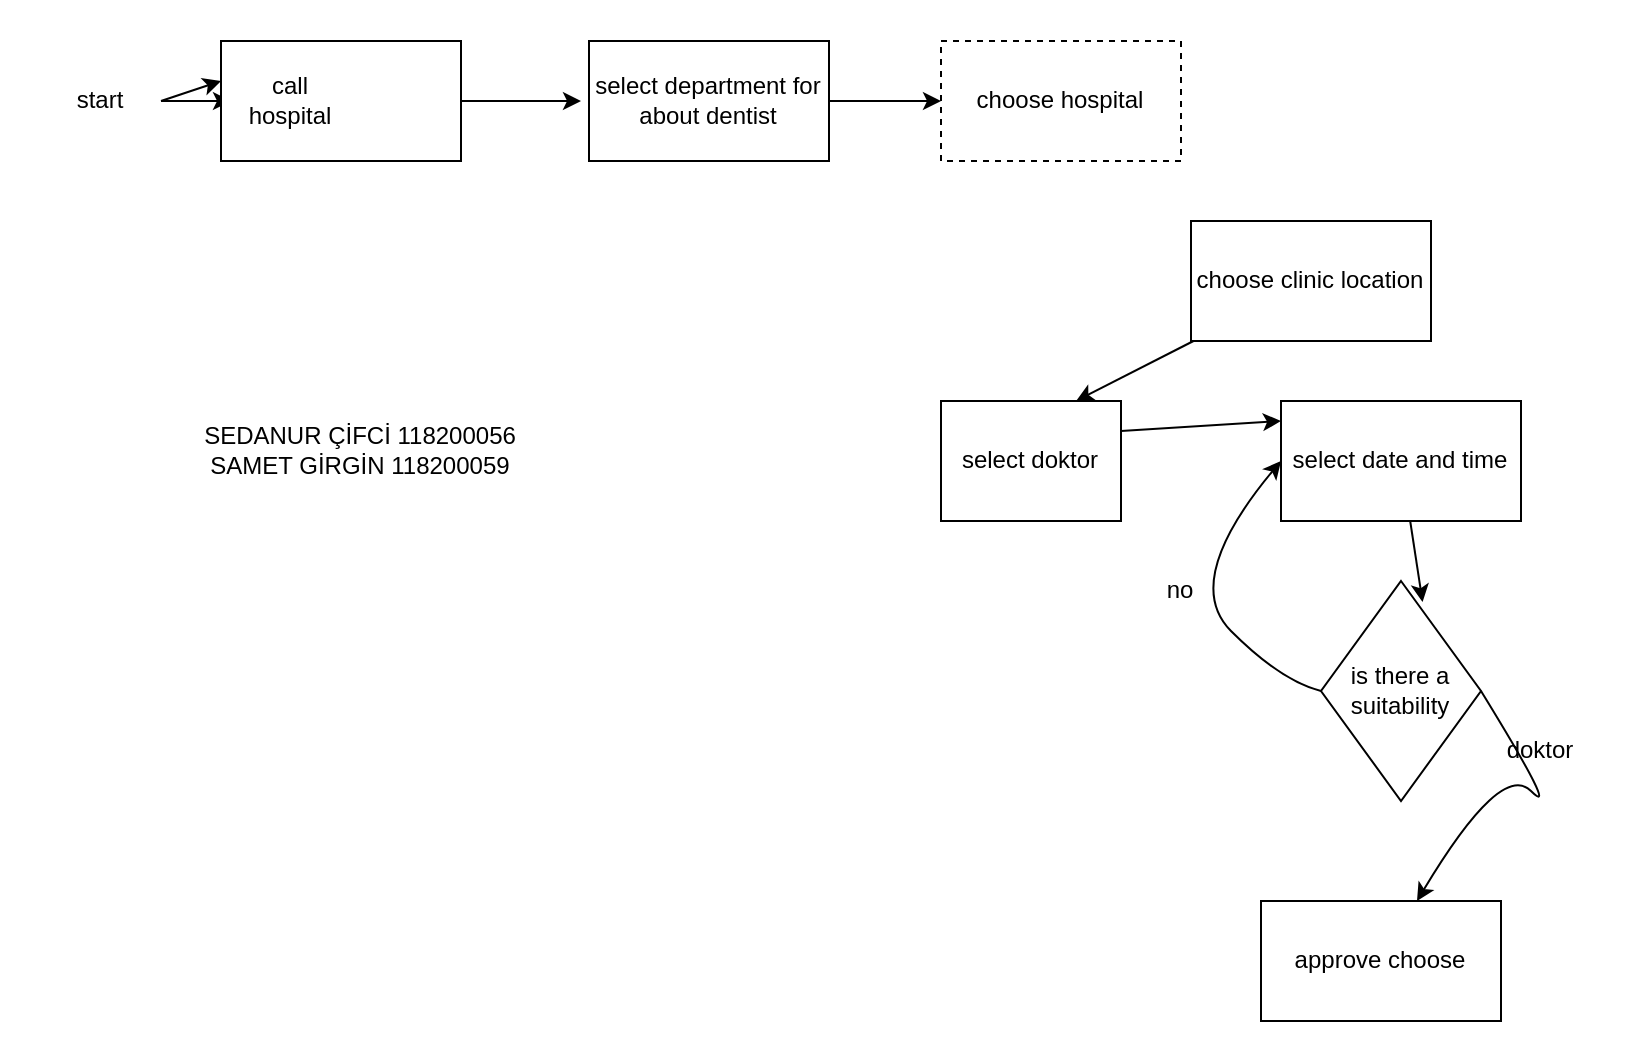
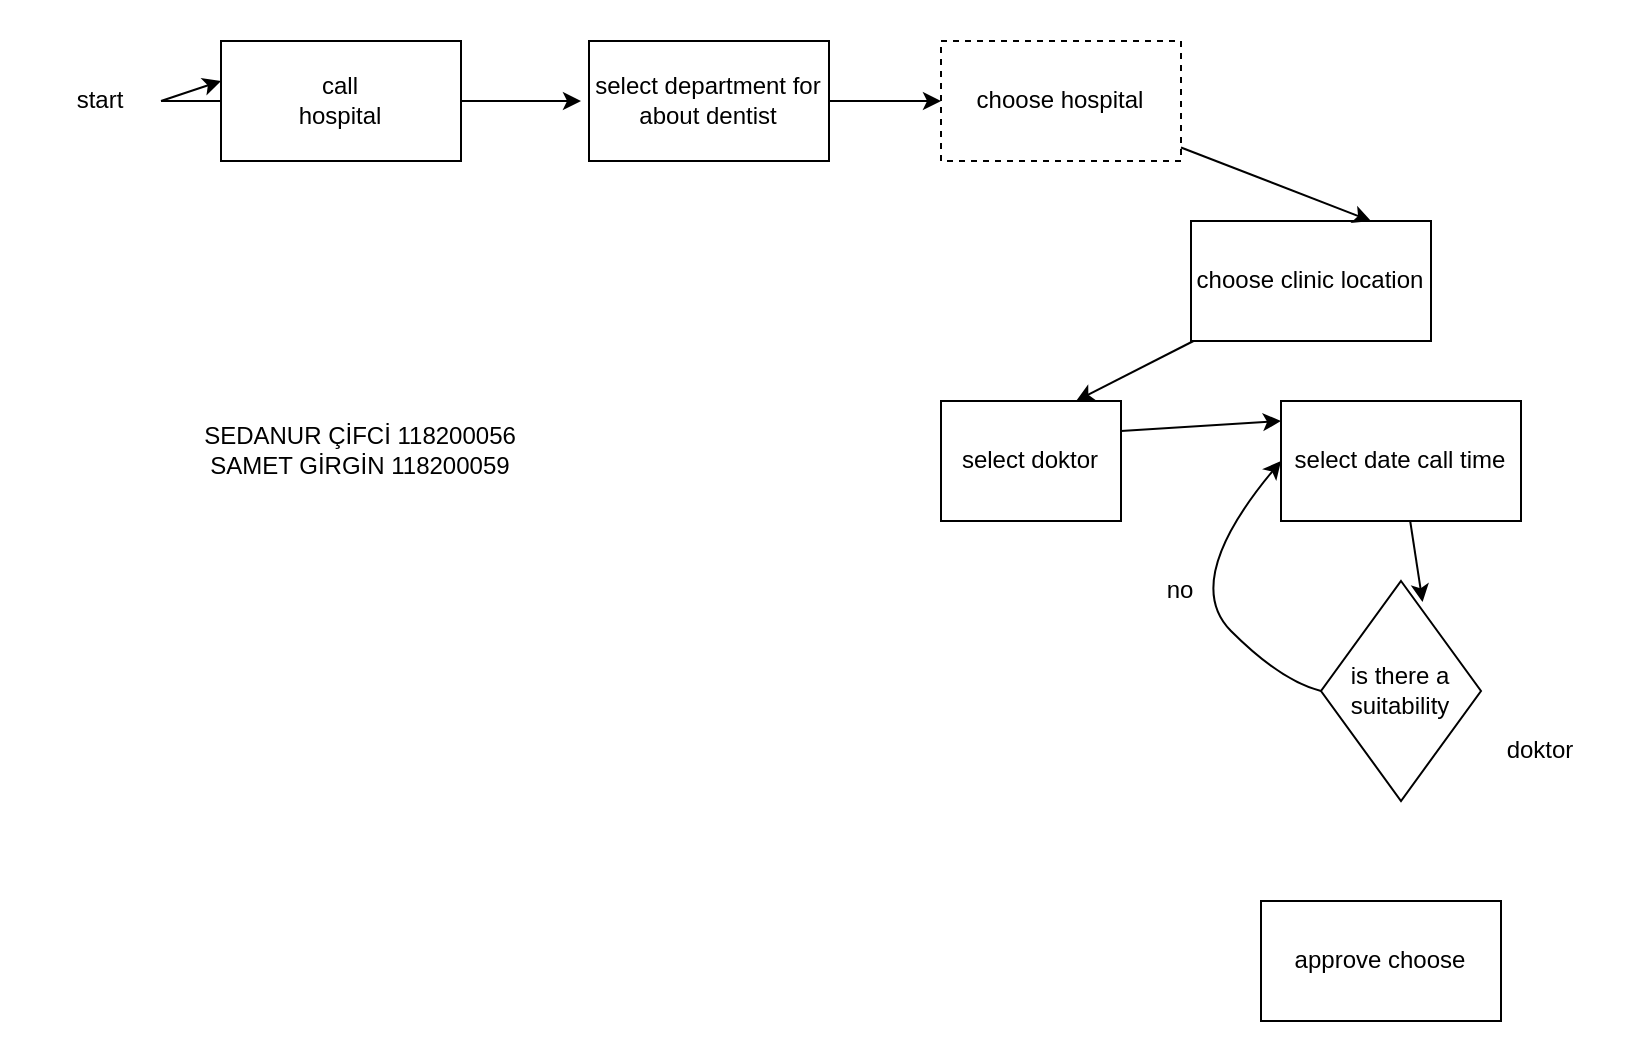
  <mxCell id="0" />
  <mxCell id="1" parent="0" />
  <mxCell id="2" value="" style="edgeStyle=orthogonalEdgeStyle;rounded=0;orthogonalLoop=1;jettySize=auto;html=1;" edge="1" parent="1" source="3" target="5"><mxGeometry relative="1" as="geometry" /></mxCell>
  <mxCell id="3" value="start" style="text;html=1;strokeColor=none;fillColor=none;align=center;verticalAlign=middle;whiteSpace=wrap;rounded=0;" vertex="1" parent="1"><mxGeometry x="20" y="35" width="60" height="30" as="geometry" /></mxCell>
  <mxCell id="4" value="" style="rounded=0;whiteSpace=wrap;html=1;" vertex="1" parent="1"><mxGeometry x="110" y="20" width="120" height="60" as="geometry" /></mxCell>
- <mxCell id="5" value="call hospital" style="text;html=1;strokeColor=none;fillColor=none;align=center;verticalAlign=middle;whiteSpace=wrap;rounded=0;" vertex="1" parent="1"><mxGeometry x="115" y="35" width="60" height="30" as="geometry" /></mxCell>
+ <mxCell id="5" value="call hospital" style="text;html=1;strokeColor=none;fillColor=none;align=center;verticalAlign=middle;whiteSpace=wrap;rounded=0;" vertex="1" parent="1"><mxGeometry x="140" y="35" width="60" height="30" as="geometry" /></mxCell>
  <mxCell id="6" value="select doktor" style="rounded=0;whiteSpace=wrap;html=1;" vertex="1" parent="1"><mxGeometry x="470" y="200" width="90" height="60" as="geometry" /></mxCell>
  <mxCell id="7" value="select department for about dentist" style="rounded=0;whiteSpace=wrap;html=1;" vertex="1" parent="1"><mxGeometry x="294" y="20" width="120" height="60" as="geometry" /></mxCell>
  <mxCell id="8" value="choose hospital" style="rounded=0;whiteSpace=wrap;html=1;dashed=1;" vertex="1" parent="1"><mxGeometry x="470" y="20" width="120" height="60" as="geometry" /></mxCell>
  <mxCell id="9" value="choose clinic location" style="rounded=0;whiteSpace=wrap;html=1;" vertex="1" parent="1"><mxGeometry x="595" y="110" width="120" height="60" as="geometry" /></mxCell>
- <mxCell id="10" value="select date and time" style="rounded=0;whiteSpace=wrap;html=1;" vertex="1" parent="1"><mxGeometry x="640" y="200" width="120" height="60" as="geometry" /></mxCell>
+ <mxCell id="10" value="select date call time" style="rounded=0;whiteSpace=wrap;html=1;" vertex="1" parent="1"><mxGeometry x="640" y="200" width="120" height="60" as="geometry" /></mxCell>
  <mxCell id="11" value="is there a suitability" style="rhombus;whiteSpace=wrap;html=1;" vertex="1" parent="1"><mxGeometry x="660" y="290" width="80" height="110" as="geometry" /></mxCell>
  <mxCell id="12" value="" style="curved=1;endArrow=classic;html=1;rounded=0;entryX=0;entryY=0.5;entryDx=0;entryDy=0;exitX=0;exitY=0.5;exitDx=0;exitDy=0;" edge="1" parent="1" source="11" target="10"><mxGeometry width="50" height="50" relative="1" as="geometry"><mxPoint x="590" y="340" as="sourcePoint" /><mxPoint x="640" y="290" as="targetPoint" /><Array as="points"><mxPoint x="640" y="340" /><mxPoint x="590" y="290" /></Array></mxGeometry></mxCell>
  <mxCell id="13" value="no" style="text;html=1;strokeColor=none;fillColor=none;align=center;verticalAlign=middle;whiteSpace=wrap;rounded=0;" vertex="1" parent="1"><mxGeometry x="560" y="280" width="60" height="30" as="geometry" /></mxCell>
  <mxCell id="14" value="approve choose" style="rounded=0;whiteSpace=wrap;html=1;" vertex="1" parent="1"><mxGeometry x="630" y="450" width="120" height="60" as="geometry" /></mxCell>
- <mxCell id="15" value="" style="curved=1;endArrow=classic;html=1;rounded=0;exitX=1;exitY=0.5;exitDx=0;exitDy=0;" edge="1" parent="1" source="11" target="14"><mxGeometry width="50" height="50" relative="1" as="geometry"><mxPoint x="750" y="430" as="sourcePoint" /><mxPoint x="800" y="380" as="targetPoint" /><Array as="points"><mxPoint x="780" y="410" /><mxPoint x="750" y="380" /></Array></mxGeometry></mxCell>
  <mxCell id="16" value="doktor" style="text;html=1;strokeColor=none;fillColor=none;align=center;verticalAlign=middle;whiteSpace=wrap;rounded=0;" vertex="1" parent="1"><mxGeometry x="740" y="360" width="60" height="30" as="geometry" /></mxCell>
  <mxCell id="17" value="" style="endArrow=classic;html=1;rounded=0;exitX=1;exitY=0.5;exitDx=0;exitDy=0;" edge="1" parent="1" source="4"><mxGeometry width="50" height="50" relative="1" as="geometry"><mxPoint x="230" y="80" as="sourcePoint" /><mxPoint x="290" y="50" as="targetPoint" /></mxGeometry></mxCell>
  <mxCell id="18" value="" style="endArrow=classic;html=1;rounded=0;entryX=0;entryY=0.5;entryDx=0;entryDy=0;exitX=1;exitY=0.5;exitDx=0;exitDy=0;" edge="1" parent="1" source="7" target="8"><mxGeometry width="50" height="50" relative="1" as="geometry"><mxPoint x="410" y="80" as="sourcePoint" /><mxPoint x="460" y="30" as="targetPoint" /></mxGeometry></mxCell>
+ <mxCell id="19" value="" style="endArrow=classic;html=1;rounded=0;entryX=0.75;entryY=0;entryDx=0;entryDy=0;" edge="1" parent="1" source="8" target="9"><mxGeometry width="50" height="50" relative="1" as="geometry"><mxPoint x="510" y="120" as="sourcePoint" /><mxPoint x="560" y="70" as="targetPoint" /></mxGeometry></mxCell>
  <mxCell id="20" value="" style="endArrow=classic;html=1;rounded=0;entryX=0.75;entryY=0;entryDx=0;entryDy=0;" edge="1" parent="1" source="9" target="6"><mxGeometry width="50" height="50" relative="1" as="geometry"><mxPoint x="520" y="220" as="sourcePoint" /><mxPoint x="570" y="170" as="targetPoint" /></mxGeometry></mxCell>
  <mxCell id="21" value="" style="endArrow=classic;html=1;rounded=0;exitX=1;exitY=0.25;exitDx=0;exitDy=0;" edge="1" parent="1" source="6"><mxGeometry width="50" height="50" relative="1" as="geometry"><mxPoint x="590" y="260" as="sourcePoint" /><mxPoint x="640" y="210" as="targetPoint" /></mxGeometry></mxCell>
  <mxCell id="22" value="" style="endArrow=classic;html=1;rounded=0;exitX=1;exitY=0.5;exitDx=0;exitDy=0;" edge="1" parent="1" source="3"><mxGeometry width="50" height="50" relative="1" as="geometry"><mxPoint x="60" y="90" as="sourcePoint" /><mxPoint x="110" y="40" as="targetPoint" /></mxGeometry></mxCell>
  <mxCell id="23" value="" style="endArrow=classic;html=1;rounded=0;entryX=0.635;entryY=0.096;entryDx=0;entryDy=0;entryPerimeter=0;" edge="1" parent="1" source="10" target="11"><mxGeometry width="50" height="50" relative="1" as="geometry"><mxPoint x="670" y="300" as="sourcePoint" /><mxPoint x="720" y="250" as="targetPoint" /></mxGeometry></mxCell>
  <mxCell id="24" value="SEDANUR ÇİFCİ 118200056&lt;br&gt;SAMET GİRGİN 118200059" style="text;html=1;strokeColor=none;fillColor=none;align=center;verticalAlign=middle;whiteSpace=wrap;rounded=0;" vertex="1" parent="1"><mxGeometry x="20" y="160" width="320" height="130" as="geometry" /></mxCell>
